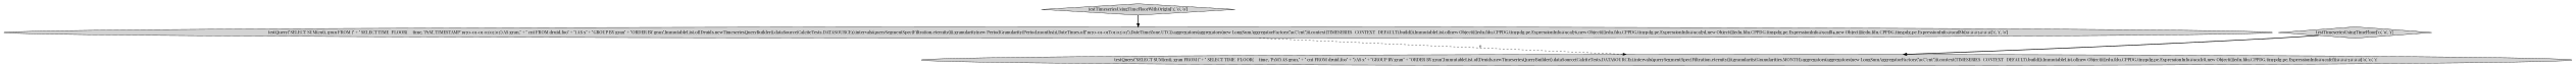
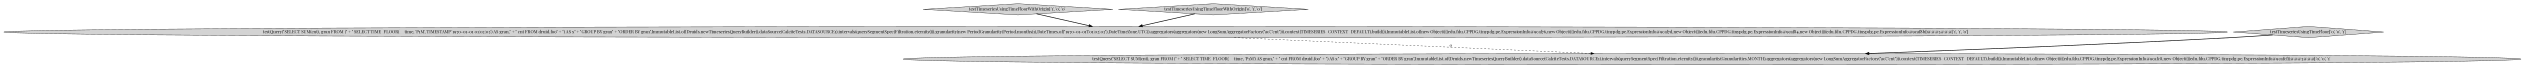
  digraph {
    fontname="Playfair Display"
    node [fillcolor=lightgray shape=diamond style=filled fontname="Playfair Display"]
    edge [style=bold fontname="Playfair Display"]
    n1 [label="testTimeseriesUsingTimeFloorWithOrigin['1', '0', '0']"]
    n2 [label="testQuery(\"SELECT SUM(cnt), gran FROM (\" + \" SELECT TIME_FLOOR(__time, 'P1M', TIMESTAMP '1970-01-01 01:02:03') AS gran,\" + \" cnt FROM druid.foo\" + \") AS x\" + \"GROUP BY gran\" + \"ORDER BY gran\",ImmutableList.of(Druids.newTimeseriesQueryBuilder().dataSource(CalciteTests.DATASOURCE1).intervals(querySegmentSpec(Filtration.eternity())).granularity(new PeriodGranularity(Period.months(1),DateTimes.of(\"1970-01-01T01:02:03\"),DateTimeZone.UTC)).aggregators(aggregators(new LongSumAggregatorFactory(\"a0\",\"cnt\"))).context(TIMESERIES_CONTEXT_DEFAULT).build()),ImmutableList.of(new Object((((edu.fdu.CPPDG.tinypdg.pe.ExpressionInfo@9caf76,new Object((((edu.fdu.CPPDG.tinypdg.pe.ExpressionInfo@9caf7d,new Object((((edu.fdu.CPPDG.tinypdg.pe.ExpressionInfo@9caf84,new Object((((edu.fdu.CPPDG.tinypdg.pe.ExpressionInfo@9caf8b))@@@3@@@['1', '1', '0']" shape=ellipse]
    n3 [label="testTimeseriesUsingTimeFloor['0', '0', '1']"]
    n4 [label="testQuery(\"SELECT SUM(cnt), gran FROM (\" + \" SELECT TIME_FLOOR(__time, 'P1M') AS gran,\" + \" cnt FROM druid.foo\" + \") AS x\" + \"GROUP BY gran\" + \"ORDER BY gran\",ImmutableList.of(Druids.newTimeseriesQueryBuilder().dataSource(CalciteTests.DATASOURCE1).intervals(querySegmentSpec(Filtration.eternity())).granularity(Granularities.MONTH).aggregators(aggregators(new LongSumAggregatorFactory(\"a0\",\"cnt\"))).context(TIMESERIES_CONTEXT_DEFAULT).build()),ImmutableList.of(new Object((((edu.fdu.CPPDG.tinypdg.pe.ExpressionInfo@9cafc8,new Object((((edu.fdu.CPPDG.tinypdg.pe.ExpressionInfo@9cafcf))@@@3@@@['0', '0', '1']" shape=ellipse]
+   n5 [label="testTimeseriesUsingTimeFloorWithOrigin['0', '1', '0']"]
    n1 -> n2
    n2 -> n4 [label=0 style=dashed]
    n3 -> n4
+   n5 -> n2
  }
